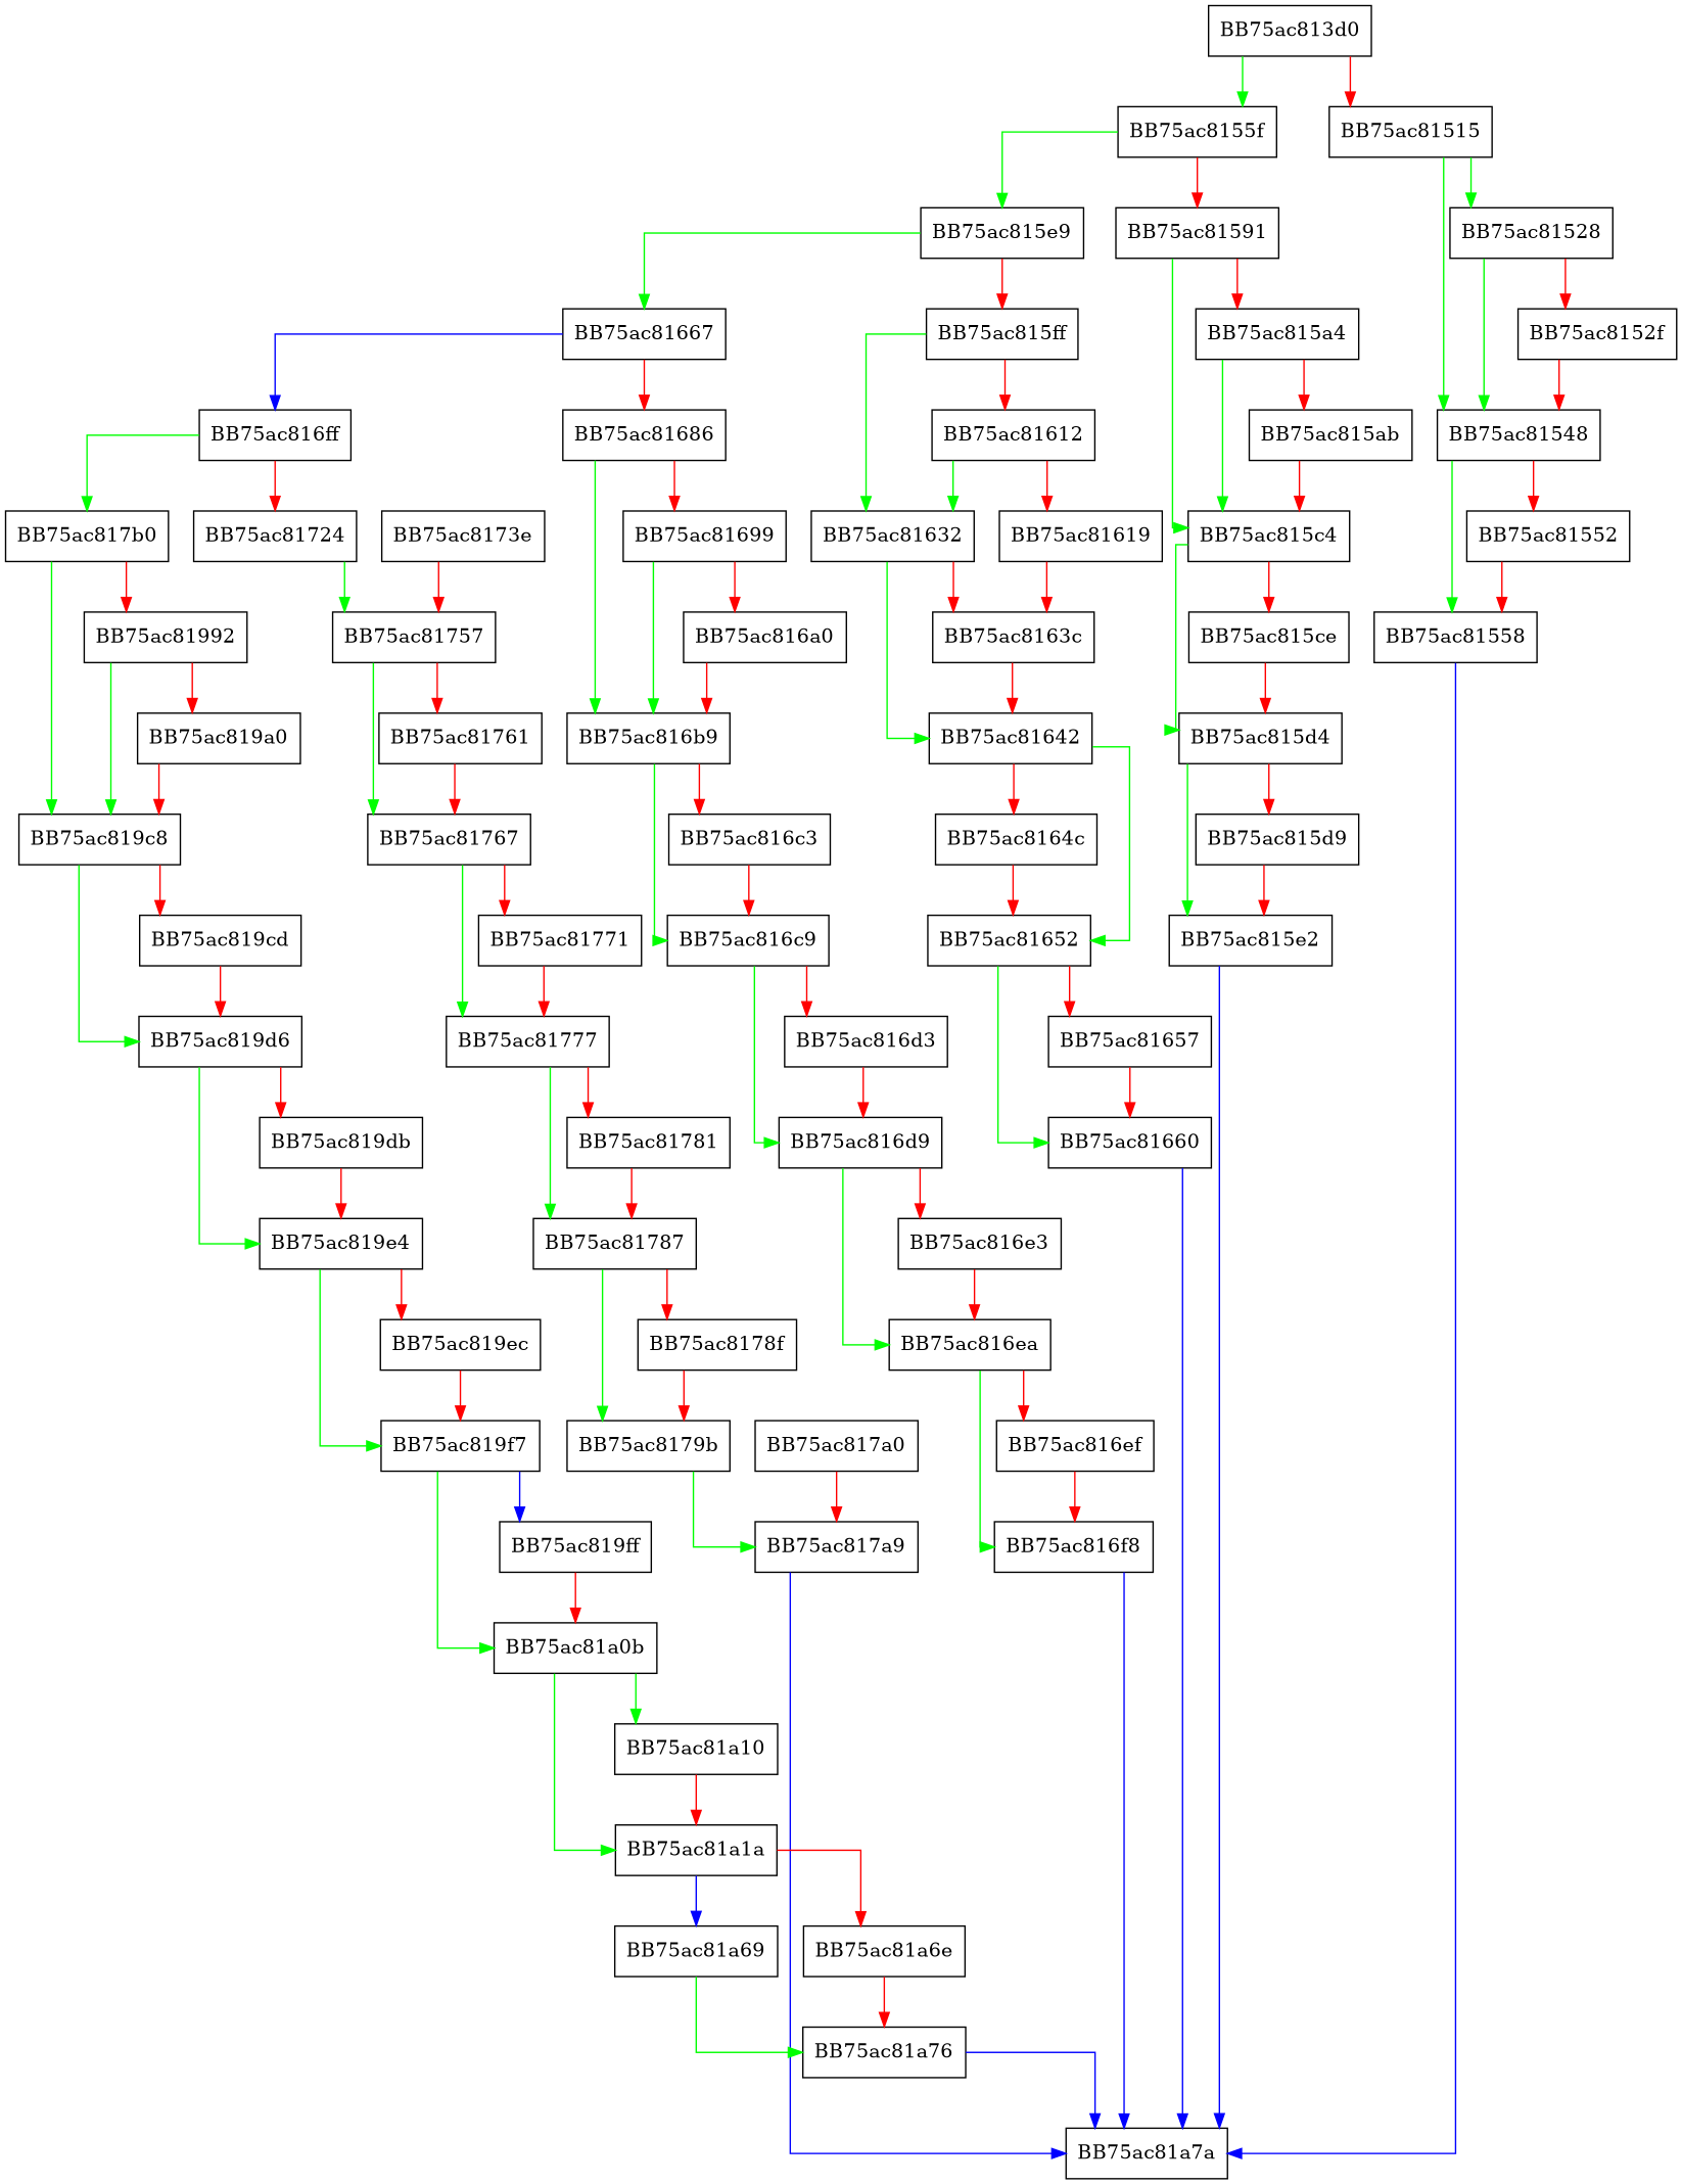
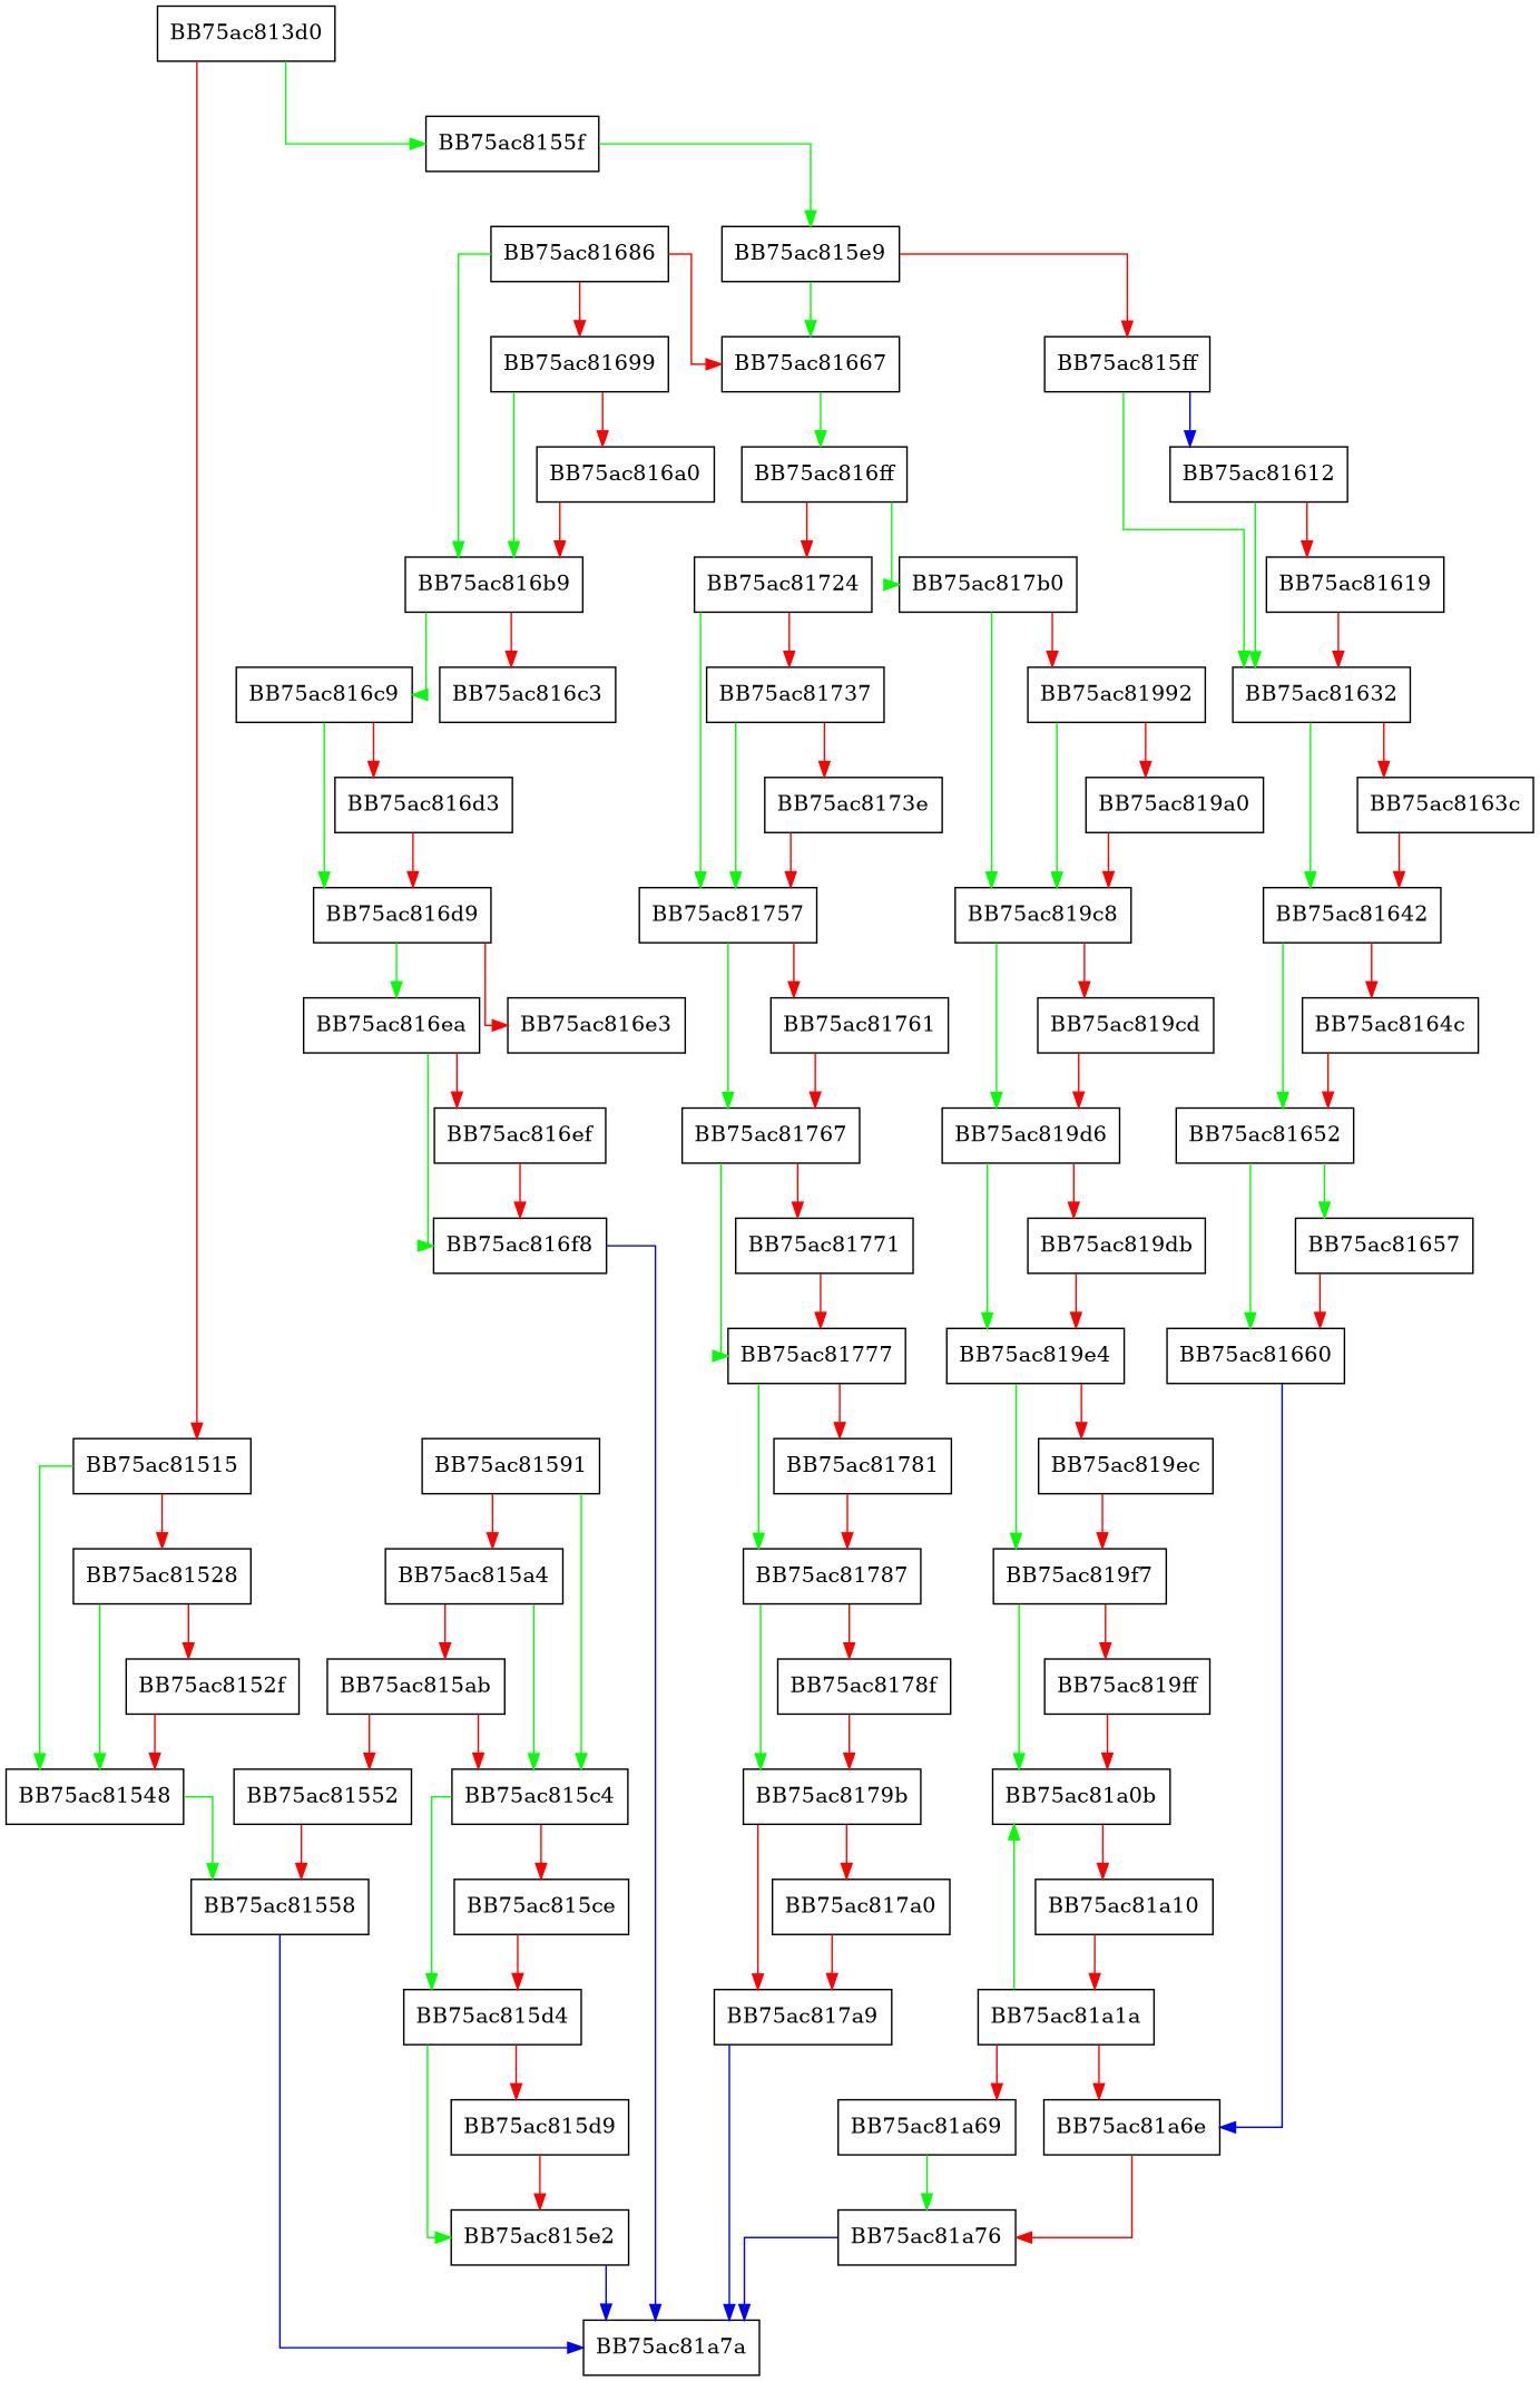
  digraph {
    splines=ortho
    node [shape=box]
    edge [color=red]
    BB75ac813d0
    BB75ac8155f
    BB75ac81515
    BB75ac815e9
    BB75ac81591
    BB75ac81548
    BB75ac81528
    BB75ac81667
    BB75ac815ff
    BB75ac815c4
    BB75ac815a4
    BB75ac81558
    BB75ac81552
    BB75ac8152f
    BB75ac81a7a
    BB75ac816ff
    BB75ac81686
    BB75ac81632
    BB75ac81612
    BB75ac815d4
    BB75ac815ce
    BB75ac815ab
    BB75ac815e2
    BB75ac815d9
    BB75ac817b0
    BB75ac81724
    BB75ac816b9
    BB75ac81699
    BB75ac81642
    BB75ac8163c
    BB75ac81619
    BB75ac81652
    BB75ac8164c
    BB75ac81660
    BB75ac81657
    BB75ac819c8
    BB75ac81992
    BB75ac81757
+   BB75ac81737
    BB75ac816c9
    BB75ac816c3
    BB75ac816a0
    BB75ac816d9
    BB75ac816d3
    BB75ac816ea
    BB75ac816e3
    BB75ac816f8
    BB75ac816ef
    BB75ac819d6
    BB75ac819cd
    BB75ac819a0
    BB75ac81767
    BB75ac81761
    BB75ac8173e
    BB75ac81777
    BB75ac81771
    BB75ac81787
    BB75ac81781
    BB75ac8179b
    BB75ac8178f
    BB75ac817a9
    BB75ac817a0
    BB75ac819e4
    BB75ac819db
    BB75ac819f7
    BB75ac819ec
    BB75ac81a0b
    BB75ac819ff
    BB75ac81a1a
    BB75ac81a10
    BB75ac81a69
    BB75ac81a6e
    BB75ac81a76
    BB75ac813d0 -> BB75ac8155f [color=green]
    BB75ac813d0 -> BB75ac81515
    BB75ac8155f -> BB75ac815e9 [color=green]
-   BB75ac8155f -> BB75ac81591
    BB75ac81515 -> BB75ac81548 [color=green]
-   BB75ac81515 -> BB75ac81528 [color=green]
+   BB75ac81515 -> BB75ac81528
    BB75ac815e9 -> BB75ac81667 [color=green]
    BB75ac815e9 -> BB75ac815ff
    BB75ac81591 -> BB75ac815c4 [color=green]
    BB75ac81591 -> BB75ac815a4
    BB75ac81548 -> BB75ac81558 [color=green]
-   BB75ac81548 -> BB75ac81552
+   BB75ac815ab -> BB75ac81552
    BB75ac81528 -> BB75ac81548 [color=green]
    BB75ac81528 -> BB75ac8152f
-   BB75ac81667 -> BB75ac816ff [color=blue]
-   BB75ac81667 -> BB75ac81686
+   BB75ac81667 -> BB75ac816ff [color=green]
+   BB75ac81686 -> BB75ac81667
    BB75ac815ff -> BB75ac81632 [color=green]
-   BB75ac815ff -> BB75ac81612
+   BB75ac815ff -> BB75ac81612 [color=blue]
    BB75ac815c4 -> BB75ac815d4 [color=green]
    BB75ac815c4 -> BB75ac815ce
    BB75ac815a4 -> BB75ac815c4 [color=green]
    BB75ac815a4 -> BB75ac815ab
    BB75ac81558 -> BB75ac81a7a [color=blue]
    BB75ac81552 -> BB75ac81558
    BB75ac8152f -> BB75ac81548
    BB75ac816ff -> BB75ac817b0 [color=green]
    BB75ac816ff -> BB75ac81724
    BB75ac81686 -> BB75ac816b9 [color=green]
    BB75ac81686 -> BB75ac81699
    BB75ac81632 -> BB75ac81642 [color=green]
    BB75ac81632 -> BB75ac8163c
    BB75ac81612 -> BB75ac81632 [color=green]
    BB75ac81612 -> BB75ac81619
    BB75ac815d4 -> BB75ac815e2 [color=green]
    BB75ac815d4 -> BB75ac815d9
    BB75ac815ce -> BB75ac815d4
    BB75ac815ab -> BB75ac815c4
    BB75ac815e2 -> BB75ac81a7a [color=blue]
    BB75ac815d9 -> BB75ac815e2
    BB75ac817b0 -> BB75ac819c8 [color=green]
    BB75ac817b0 -> BB75ac81992
    BB75ac81724 -> BB75ac81757 [color=green]
+   BB75ac81724 -> BB75ac81737
    BB75ac816b9 -> BB75ac816c9 [color=green]
    BB75ac816b9 -> BB75ac816c3
    BB75ac81699 -> BB75ac816b9 [color=green]
    BB75ac81699 -> BB75ac816a0
    BB75ac81642 -> BB75ac81652 [color=green]
    BB75ac81642 -> BB75ac8164c
    BB75ac8163c -> BB75ac81642
-   BB75ac81619 -> BB75ac8163c
+   BB75ac81619 -> BB75ac81632
    BB75ac81652 -> BB75ac81660 [color=green]
-   BB75ac81652 -> BB75ac81657
+   BB75ac81652 -> BB75ac81657 [color=green]
    BB75ac8164c -> BB75ac81652
-   BB75ac81660 -> BB75ac81a7a [color=blue]
+   BB75ac81660 -> BB75ac81a6e [color=blue]
    BB75ac81657 -> BB75ac81660
    BB75ac819c8 -> BB75ac819d6 [color=green]
    BB75ac819c8 -> BB75ac819cd
    BB75ac81992 -> BB75ac819c8 [color=green]
    BB75ac81992 -> BB75ac819a0
    BB75ac81757 -> BB75ac81767 [color=green]
    BB75ac81757 -> BB75ac81761
+   BB75ac81737 -> BB75ac81757 [color=green]
+   BB75ac81737 -> BB75ac8173e
    BB75ac816c9 -> BB75ac816d9 [color=green]
    BB75ac816c9 -> BB75ac816d3
-   BB75ac816c3 -> BB75ac816c9
    BB75ac816a0 -> BB75ac816b9
    BB75ac816d9 -> BB75ac816ea [color=green]
    BB75ac816d9 -> BB75ac816e3
    BB75ac816d3 -> BB75ac816d9
    BB75ac816ea -> BB75ac816f8 [color=green]
    BB75ac816ea -> BB75ac816ef
-   BB75ac816e3 -> BB75ac816ea
    BB75ac816f8 -> BB75ac81a7a [color=blue]
    BB75ac816ef -> BB75ac816f8
    BB75ac819d6 -> BB75ac819e4 [color=green]
    BB75ac819d6 -> BB75ac819db
    BB75ac819cd -> BB75ac819d6
    BB75ac819a0 -> BB75ac819c8
    BB75ac81767 -> BB75ac81777 [color=green]
    BB75ac81767 -> BB75ac81771
    BB75ac81761 -> BB75ac81767
    BB75ac8173e -> BB75ac81757
    BB75ac81777 -> BB75ac81787 [color=green]
    BB75ac81777 -> BB75ac81781
    BB75ac81771 -> BB75ac81777
    BB75ac81787 -> BB75ac8179b [color=green]
    BB75ac81787 -> BB75ac8178f
    BB75ac81781 -> BB75ac81787
-   BB75ac8179b -> BB75ac817a9 [color=green]
+   BB75ac8179b -> BB75ac817a9
+   BB75ac8179b -> BB75ac817a0
    BB75ac8178f -> BB75ac8179b
    BB75ac817a9 -> BB75ac81a7a [color=blue]
    BB75ac817a0 -> BB75ac817a9
    BB75ac819e4 -> BB75ac819f7 [color=green]
    BB75ac819e4 -> BB75ac819ec
    BB75ac819db -> BB75ac819e4
    BB75ac819f7 -> BB75ac81a0b [color=green]
-   BB75ac819f7 -> BB75ac819ff [color=blue]
+   BB75ac819f7 -> BB75ac819ff
    BB75ac819ec -> BB75ac819f7
-   BB75ac81a0b -> BB75ac81a1a [color=green]
-   BB75ac81a0b -> BB75ac81a10 [color=green]
+   BB75ac81a1a -> BB75ac81a0b [color=green]
+   BB75ac81a0b -> BB75ac81a10
    BB75ac819ff -> BB75ac81a0b
-   BB75ac81a1a -> BB75ac81a69 [color=blue]
+   BB75ac81a1a -> BB75ac81a69
    BB75ac81a1a -> BB75ac81a6e
    BB75ac81a10 -> BB75ac81a1a
    BB75ac81a69 -> BB75ac81a76 [color=green]
    BB75ac81a6e -> BB75ac81a76
    BB75ac81a76 -> BB75ac81a7a [color=blue]
  }
